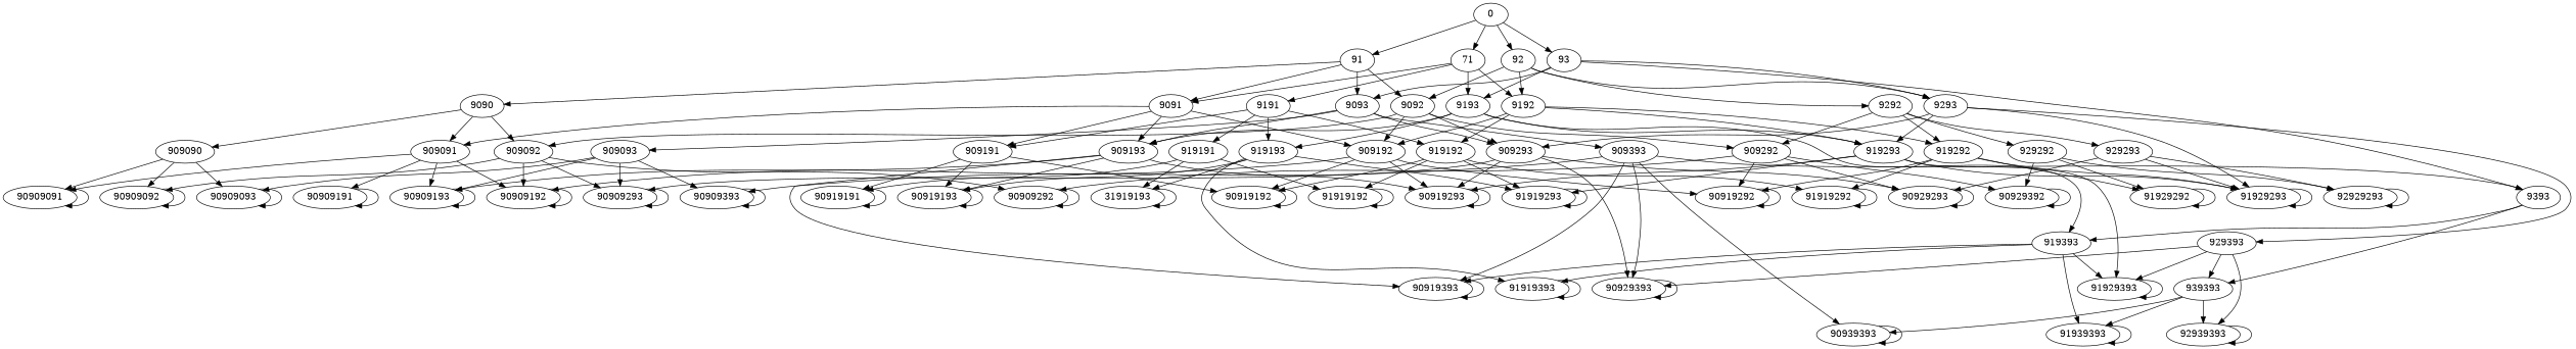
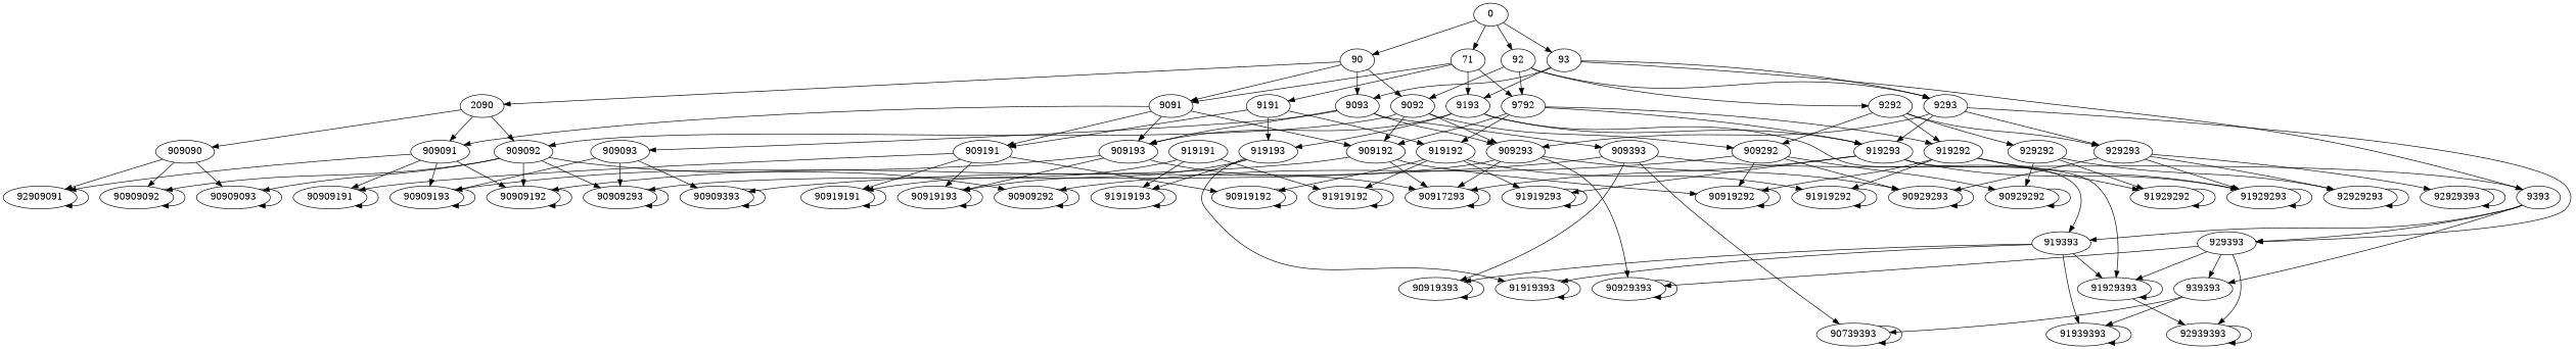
  digraph {
    0
-   90 [label=91]
+   90
    n3 [label=71]
    92
    93
-   9090
+   9090 [label=2090]
    9091
    9092
    9093
    9191
-   9192
+   9192 [label=9792]
    9193
    9292
    9293
    9393
    909090
    909091
    909092
    909191
    909192
    909193
    909292
    909293
    909093
    909393
    919191
    919192
    919193
    919292
    919293
    919393
    929292
    929293
    929393
    939393
-   90909091
+   90909091 [label=92909091]
    90909092
    90909093
    90909191
    90909192
    90909193
    90909292
    90909293
    90909393
    90919191
    90919192
    90919193
    90919292
-   90919293
+   90919293 [label=90917293]
    90919393
-   90929292 [label=90929392]
+   90929292
    90929293
    90929393
-   90939393
+   90939393 [label=90739393]
    91919192
-   91919193 [label=31919193]
+   91919193
    91919292
    91919293
    91919393
    91929292
    91929293
    91929393
    91939393
    92929293
+   92929393
    92939393
    0 -> 90
    0 -> n3
    0 -> 92
    0 -> 93
    90 -> 9090
    90 -> 9091
    90 -> 9092
    90 -> 9093
    n3 -> 9091
    n3 -> 9191
    n3 -> 9192
    n3 -> 9193
    92 -> 9092
    92 -> 9192
    92 -> 9292
    92 -> 9293
    93 -> 9093
    93 -> 9193
    93 -> 9293
    93 -> 9393
    9090 -> 909090
    9090 -> 909091
    9090 -> 909092
    9091 -> 909091
    9091 -> 909191
    9091 -> 909192
    9091 -> 909193
    9092 -> 909092
    9092 -> 909192
    9092 -> 909292
    9092 -> 909293
    9093 -> 909193
    9093 -> 909293
    9093 -> 909093
    9093 -> 909393
    9191 -> 909191
-   9191 -> 919191
    9191 -> 919192
    9191 -> 919193
    9192 -> 909192
    9192 -> 919192
    9192 -> 919292
    9192 -> 919293
    9193 -> 909193
    9193 -> 919193
    9193 -> 919293
    9193 -> 919393
    9292 -> 909292
    9292 -> 919292
    9292 -> 929292
    9292 -> 929293
    9293 -> 909293
    9293 -> 919293
-   9293 -> 91929293
+   9293 -> 929293
    9293 -> 929393
    9393 -> 919393
+   9393 -> 929393
    9393 -> 939393
    909090 -> 90909091
    909090 -> 90909092
    909090 -> 90909093
    909091 -> 90909091
    909091 -> 90909191
    909091 -> 90909192
    909091 -> 90909193
    909092 -> 90909092
    909092 -> 90909192
    909092 -> 90909292
    909092 -> 90909293
+   909191 -> 90909191
    909191 -> 90919191
    909191 -> 90919192
    909191 -> 90919193
    909192 -> 90909192
-   909192 -> 90919192
    909192 -> 90919292
    909192 -> 90919293
    909193 -> 90909193
    909193 -> 90919193
    909193 -> 90919293
-   909193 -> 90919393
    909292 -> 90909292
    909292 -> 90919292
    909292 -> 90929292
    909292 -> 90929293
    909293 -> 90909293
    909293 -> 90919293
    909293 -> 90929293
    909293 -> 90929393
-   909093 -> 90909093
+   909092 -> 90909093
    909093 -> 90909193
    909093 -> 90909293
    909093 -> 90909393
    909393 -> 9393
    909393 -> 90909393
    909393 -> 90919393
-   909393 -> 90929393
    909393 -> 90939393
    919191 -> 90919191
    919191 -> 91919192
    919191 -> 91919193
    919192 -> 90919192
    919192 -> 91919192
    919192 -> 91919292
    919192 -> 91919293
    919193 -> 90919193
    919193 -> 91919193
-   919193 -> 91919293
    919193 -> 91919393
    919292 -> 90919292
    919292 -> 91919292
    919292 -> 91929292
    919292 -> 91929293
    919293 -> 90919293
    919293 -> 91919293
    919293 -> 91929293
    919293 -> 91929393
    919393 -> 90919393
    919393 -> 91919393
    919393 -> 91929393
    919393 -> 91939393
    929292 -> 90929292
    929292 -> 91929292
    929292 -> 92929293
    929293 -> 90929293
    929293 -> 91929293
    929293 -> 92929293
+   929293 -> 92929393
    929393 -> 939393
    929393 -> 90929393
    929393 -> 91929393
    929393 -> 92939393
    939393 -> 90939393
    939393 -> 91939393
-   939393 -> 92939393
+   91929393 -> 92939393
    90909091 -> 90909091
    90909092 -> 90909092
    90909093 -> 90909093
    90909191 -> 90909191
    90909192 -> 90909192
    90909193 -> 90909193
    90909292 -> 90909292
    90909293 -> 90909293
    90909393 -> 90909393
    90919191 -> 90919191
    90919192 -> 90919192
    90919193 -> 90919193
    90919292 -> 90919292
    90919293 -> 90919293
    90919393 -> 90919393
    90929292 -> 90929292
    90929293 -> 90929293
    90929393 -> 90929393
    90939393 -> 90939393
    91919192 -> 91919192
    91919193 -> 91919193
    91919292 -> 91919292
    91919293 -> 91919293
    91919393 -> 91919393
    91929292 -> 91929292
    91929293 -> 91929293
    91929393 -> 91929393
    91939393 -> 91939393
    92929293 -> 92929293
+   92929393 -> 92929393
    92939393 -> 92939393
  }
